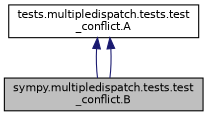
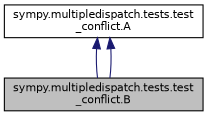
  digraph {
    node [color=black fontname=Helvetica fontsize=10 shape=record style=filled]
    edge [color=midnightblue dir=back fontname=Helvetica fontsize=10 labelfontname=Helvetica labelfontsize=10 style=solid]
    n1 [fillcolor=grey75 fontcolor=black height=0.2 label="sympy.multipledispatch.tests.test\l_conflict.B" width=0.4]
-   n2 [fillcolor=white height=0.2 label="tests.multipledispatch.tests.test\l_conflict.A" width=0.4]
+   n2 [fillcolor=white height=0.2 label="sympy.multipledispatch.tests.test\l_conflict.A" width=0.4]
    n2 -> n1
    n2 -> n1
  }
